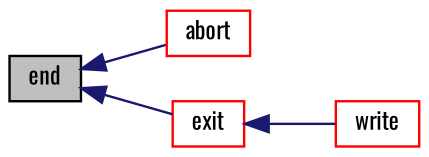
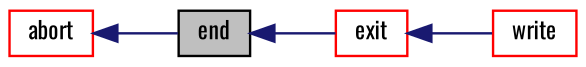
  digraph {
    fontname=Oswald
    rankdir=LR
    node [color=red fontname=Oswald fontsize=10 shape=record]
    edge [color=midnightblue dir=back fontname=Oswald fontsize=10 labelfontname=FreeSans labelfontsize=10 style=solid]
    n1 [color=black fillcolor=grey75 fontcolor=black height=0.2 label=end style=filled width=0.4]
    n2 [height=0.2 label=abort width=0.4]
    n3 [height=0.2 label=exit width=0.4]
    n4 [height=0.2 label=write width=0.4]
-   n1 -> n2
+   n2 -> n1
    n1 -> n3
    n3 -> n4
  }
